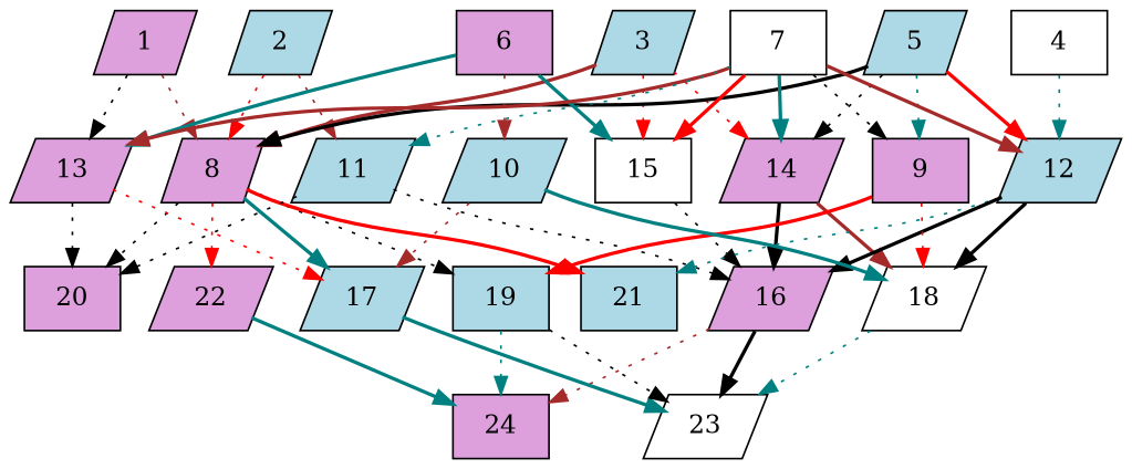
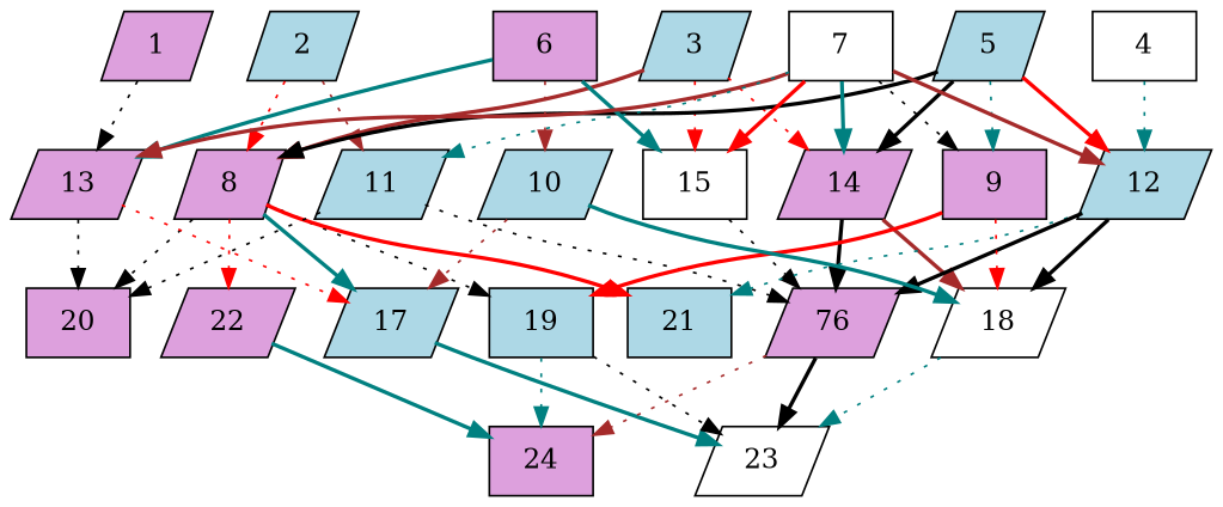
  digraph {
    node [alpha=0.04 fillcolor=plum shape=parallelogram style=filled]
    edge [color=black style=dotted]
    1 [alpha=0.02 expect_size=226248980296714]
    8 [alpha=0.12 expect_size=11325269951905492]
    13 [expect_size=501336866164388224]
    17 [alpha=0.03 expect_size=463911856593803200 fillcolor=lightblue]
    19 [expect_size=96368581854317840 fillcolor=lightblue shape=box]
    20 [alpha=0.14 expect_size=321354602510628224 shape=box]
    21 [alpha=0.03 expect_size=6237501713504260 fillcolor=lightblue shape=box]
    22 [alpha=0.10 expect_size=581950703165102848]
    23 [alpha=0.10 expect_size=179529049107171840 fillcolor=white]
    24 [alpha=0.16 expect_size=228856112369014669312 shape=box]
    2 [alpha=0.00 expect_size=49870881615600240 fillcolor=lightblue]
    11 [alpha=0.07 expect_size=10555493142168076288 fillcolor=lightblue]
-   16 [alpha=0.13 expect_size=177134851013476352000]
+   16 [alpha=0.13 expect_size=177134851013476352000 label=76]
    3 [alpha=0.15 expect_size=332725134579984000 fillcolor=lightblue]
    14 [alpha=0.07 expect_size=1084976390989659766784]
    15 [expect_size=242220021044639008 fillcolor=white shape=box]
    18 [alpha=0.02 expect_size=10649632997025775616 fillcolor=white]
    4 [alpha=0.03 expect_size=6741860261921276 fillcolor=white shape=box]
    12 [alpha=0.17 expect_size=15338799232094620 fillcolor=lightblue]
    5 [alpha=0.07 expect_size=504101561742685 fillcolor=lightblue]
    9 [expect_size=469927895190225152 shape=box]
    6 [alpha=0.01 expect_size=1023115749974610018304 shape=box]
    10 [alpha=0.01 expect_size=1169600340132044288 fillcolor=lightblue]
    7 [alpha=0.00 expect_size=191617175041698048 fillcolor=white shape=box]
-   1 -> 8 [color=brown]
    1 -> 13
    8 -> 17 [color=teal style=bold]
    8 -> 19
    8 -> 20
    8 -> 21 [color=red style=bold]
    8 -> 22 [color=red]
    13 -> 17 [color=red]
    13 -> 20
    17 -> 23 [color=teal style=bold]
    19 -> 23
    19 -> 24 [color=teal]
    22 -> 24 [color=teal style=bold]
    2 -> 8 [color=red]
    2 -> 11 [color=brown]
    11 -> 20
    11 -> 16
    16 -> 23 [style=bold]
    16 -> 24 [color=brown]
    3 -> 8 [color=brown style=bold]
    3 -> 14 [color=red]
    3 -> 15 [color=red]
    14 -> 16 [style=bold]
    14 -> 18 [color=brown style=bold]
    15 -> 16
    18 -> 23 [color=teal]
    4 -> 12 [color=teal]
    12 -> 21 [color=teal]
    12 -> 16 [style=bold]
    12 -> 18 [style=bold]
    5 -> 8 [style=bold]
-   5 -> 14
+   5 -> 14 [style=bold]
    5 -> 12 [color=red style=bold]
    5 -> 9 [color=teal]
    9 -> 19 [color=red style=bold]
    9 -> 18 [color=red]
    6 -> 13 [color=teal style=bold]
    6 -> 15 [color=teal style=bold]
    6 -> 10 [color=brown]
    10 -> 17 [color=brown]
    10 -> 18 [color=teal style=bold]
    7 -> 13 [color=brown style=bold]
    7 -> 11 [color=teal]
    7 -> 14 [color=teal style=bold]
    7 -> 15 [color=red style=bold]
    7 -> 12 [color=brown style=bold]
    7 -> 9
  }
